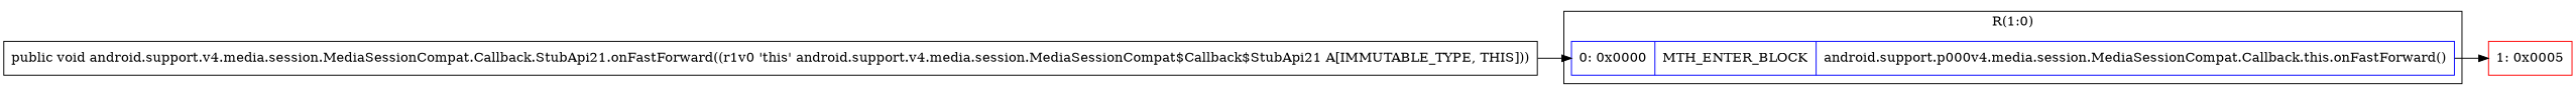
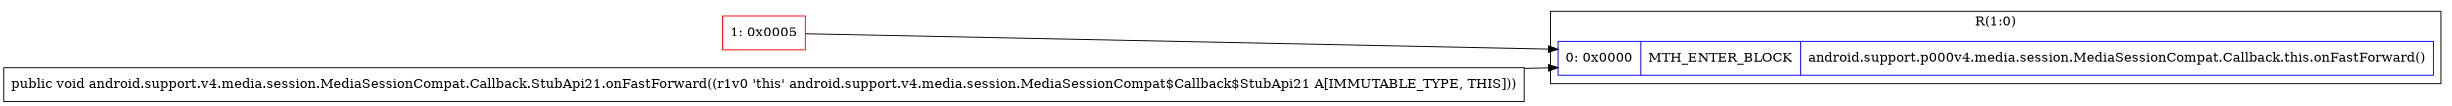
  digraph {
    rankdir=LR
    node [shape=record]
    n1 [color=blue label="{0\:\ 0x0000|MTH_ENTER_BLOCK\l|android.support.p000v4.media.session.MediaSessionCompat.Callback.this.onFastForward()\l}"]
    n2 [color=red label="{1\:\ 0x0005}"]
    n3 [label="{public void android.support.v4.media.session.MediaSessionCompat.Callback.StubApi21.onFastForward((r1v0 'this' android.support.v4.media.session.MediaSessionCompat$Callback$StubApi21 A[IMMUTABLE_TYPE, THIS])) }"]
    subgraph cluster_1 {
      label="R(1:0)"
      n1
    }
-   n1 -> n2
+   n2 -> n1
    n3 -> n1
  }
